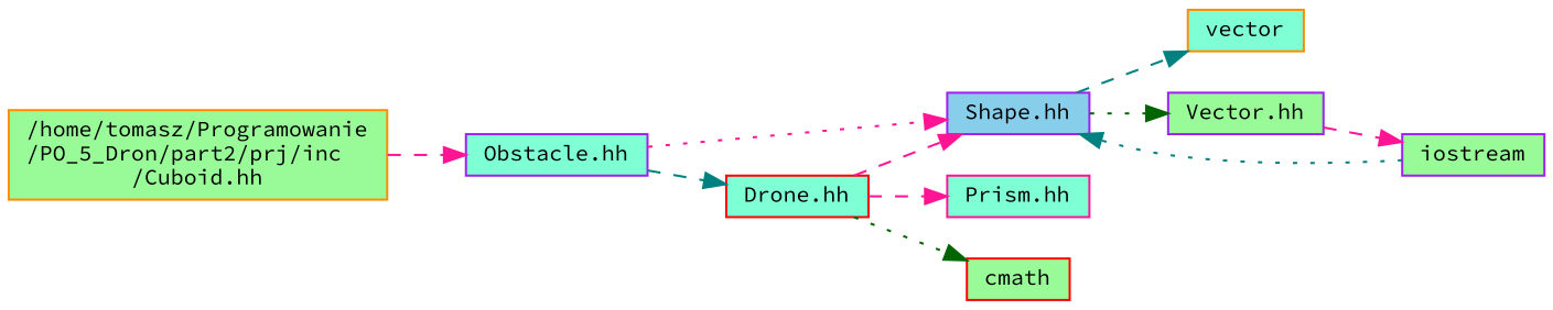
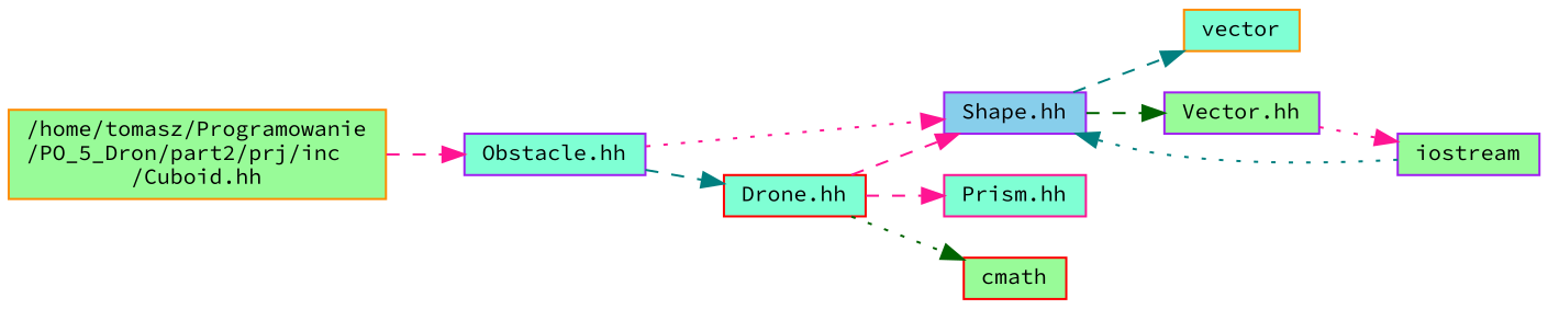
  digraph {
    fontname="Source Code Pro"
    rankdir=LR
    node [color=purple fillcolor=palegreen fontname="Source Code Pro" fontsize=10 shape=record style=filled]
    edge [color=deeppink fontname="Source Code Pro" fontsize=10 labelfontname=Helvetica labelfontsize=10 style=dashed]
    n1 [color=darkorange fontcolor=black height=0.2 label="/home/tomasz/Programowanie\l/PO_5_Dron/part2/prj/inc\l/Cuboid.hh" width=0.4]
    n2 [fillcolor=aquamarine height=0.2 label="Obstacle.hh" width=0.4]
    n3 [fillcolor=skyblue height=0.2 label="Shape.hh" width=0.4]
    n4 [color=red fillcolor=aquamarine height=0.2 label="Drone.hh" width=0.4]
    n5 [color=darkorange fillcolor=aquamarine height=0.2 label=vector width=0.4]
    n6 [height=0.2 label="Vector.hh" width=0.4]
    n7 [color=deeppink fillcolor=aquamarine height=0.2 label="Prism.hh" width=0.4]
    n8 [color=red height=0.2 label=cmath width=0.4]
    n9 [height=0.2 label=iostream width=0.4]
    n1 -> n2
    n2 -> n3 [style=dotted]
    n2 -> n4 [color=teal]
    n3 -> n5 [color=teal]
-   n3 -> n6 [color=darkgreen style=dotted]
+   n3 -> n6 [color=darkgreen]
    n4 -> n3
    n4 -> n7
    n4 -> n8 [color=darkgreen style=dotted]
-   n6 -> n9
+   n6 -> n9 [style=dotted]
    n9 -> n3 [color=teal style=dotted]
  }
